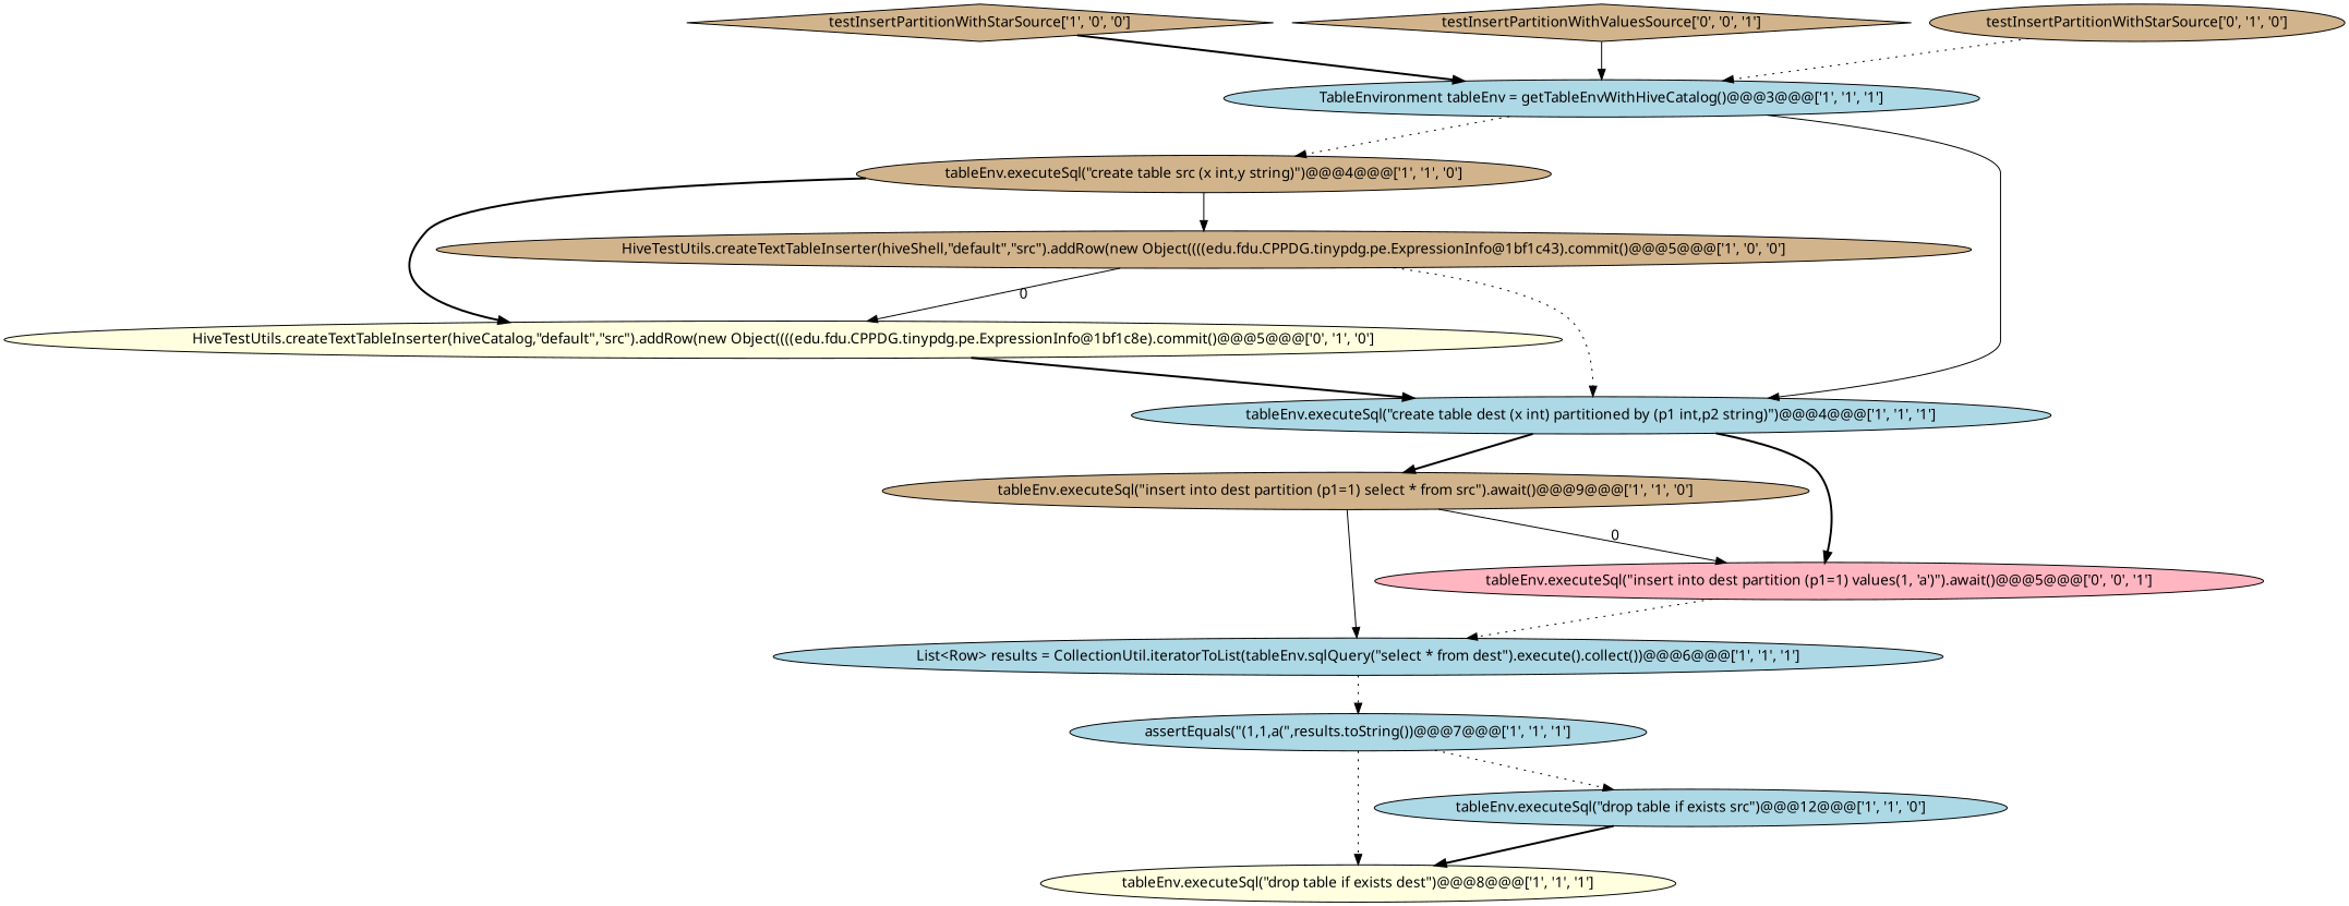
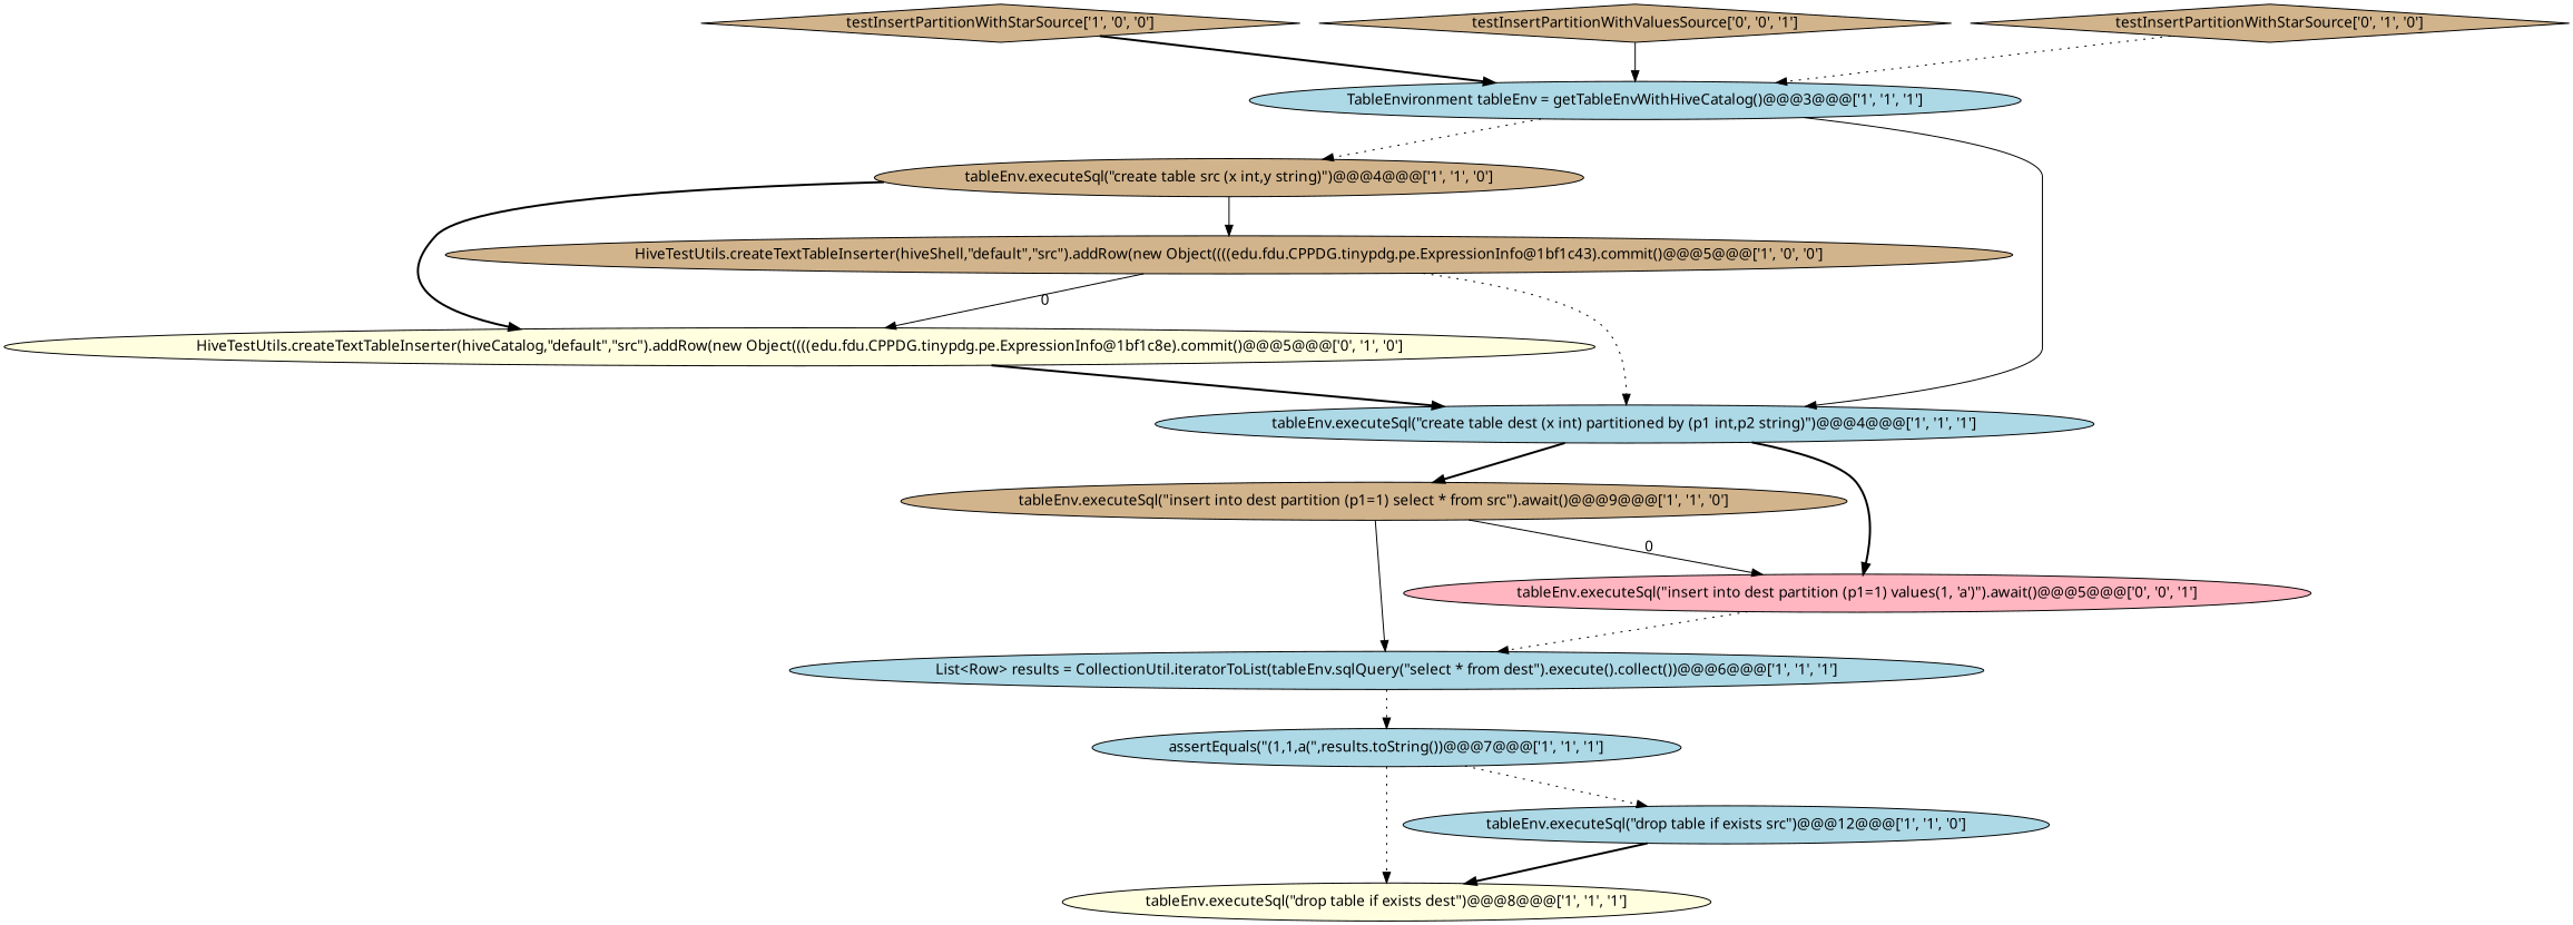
  digraph {
    fontname="Noto Sans"
    node [fillcolor=tan shape=ellipse style=filled fontname="Noto Sans"]
    edge [style=dotted fontname="Noto Sans"]
    n1 [fillcolor=lightyellow label="tableEnv.executeSql(\"drop table if exists dest\")@@@8@@@['1', '1', '1']"]
    n2 [fillcolor=lightblue label="tableEnv.executeSql(\"drop table if exists src\")@@@12@@@['1', '1', '0']"]
    n3 [label="tableEnv.executeSql(\"insert into dest partition (p1=1) select * from src\").await()@@@9@@@['1', '1', '0']"]
    n4 [fillcolor=lightblue label="List<Row> results = CollectionUtil.iteratorToList(tableEnv.sqlQuery(\"select * from dest\").execute().collect())@@@6@@@['1', '1', '1']"]
    n5 [fillcolor=lightpink label="tableEnv.executeSql(\"insert into dest partition (p1=1) values(1, 'a')\").await()@@@5@@@['0', '0', '1']"]
    n6 [fillcolor=lightblue label="assertEquals(\"(1,1,a(\",results.toString())@@@7@@@['1', '1', '1']"]
    n7 [label="tableEnv.executeSql(\"create table src (x int,y string)\")@@@4@@@['1', '1', '0']"]
    n8 [label="HiveTestUtils.createTextTableInserter(hiveShell,\"default\",\"src\").addRow(new Object((((edu.fdu.CPPDG.tinypdg.pe.ExpressionInfo@1bf1c43).commit()@@@5@@@['1', '0', '0']"]
    n9 [fillcolor=lightyellow label="HiveTestUtils.createTextTableInserter(hiveCatalog,\"default\",\"src\").addRow(new Object((((edu.fdu.CPPDG.tinypdg.pe.ExpressionInfo@1bf1c8e).commit()@@@5@@@['0', '1', '0']"]
    n10 [fillcolor=lightblue label="tableEnv.executeSql(\"create table dest (x int) partitioned by (p1 int,p2 string)\")@@@4@@@['1', '1', '1']"]
    n11 [label="testInsertPartitionWithStarSource['1', '0', '0']" shape=diamond]
    n12 [fillcolor=lightblue label="TableEnvironment tableEnv = getTableEnvWithHiveCatalog()@@@3@@@['1', '1', '1']"]
    n13 [label="testInsertPartitionWithValuesSource['0', '0', '1']" shape=diamond]
-   n14 [label="testInsertPartitionWithStarSource['0', '1', '0']"]
+   n14 [label="testInsertPartitionWithStarSource['0', '1', '0']" shape=diamond]
    n2 -> n1 [style=bold]
    n3 -> n4 [style=solid]
    n3 -> n5 [label=0 style=solid]
    n4 -> n6
    n5 -> n4
    n6 -> n1
    n6 -> n2
    n7 -> n8 [style=solid]
    n7 -> n9 [style=bold]
    n8 -> n9 [label=0 style=solid]
    n8 -> n10
    n9 -> n10 [style=bold]
    n10 -> n3 [style=bold]
    n10 -> n5 [style=bold]
    n11 -> n12 [style=bold]
    n12 -> n7
    n12 -> n10 [style=solid]
    n13 -> n12 [style=solid]
    n14 -> n12
  }
